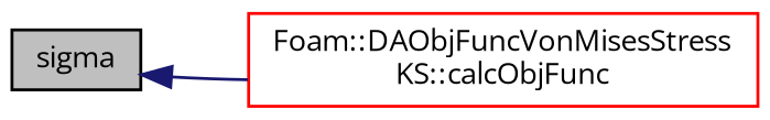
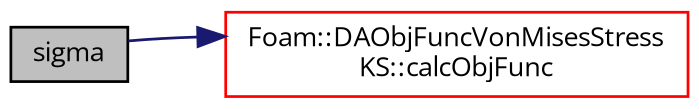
  digraph {
    rankdir=LR
    fontname="Open Sans"
    node [fontname="Open Sans" fontsize=10 shape=record]
    n1 [color=black fillcolor=grey75 fontcolor=black height=0.2 label=sigma style=filled width=0.4]
    n2 [color=red height=0.2 label="Foam::DAObjFuncVonMisesStress\lKS::calcObjFunc" width=0.4]
-   n1 -> n2 [color=midnightblue dir=back fontname="Open Sans" fontsize=10 labelfontname=Helvetica labelfontsize=10 style=solid]
+   n2 -> n1 [color=midnightblue dir=back fontname="Open Sans" fontsize=10 labelfontname=Helvetica labelfontsize=10 style=solid]
  }
